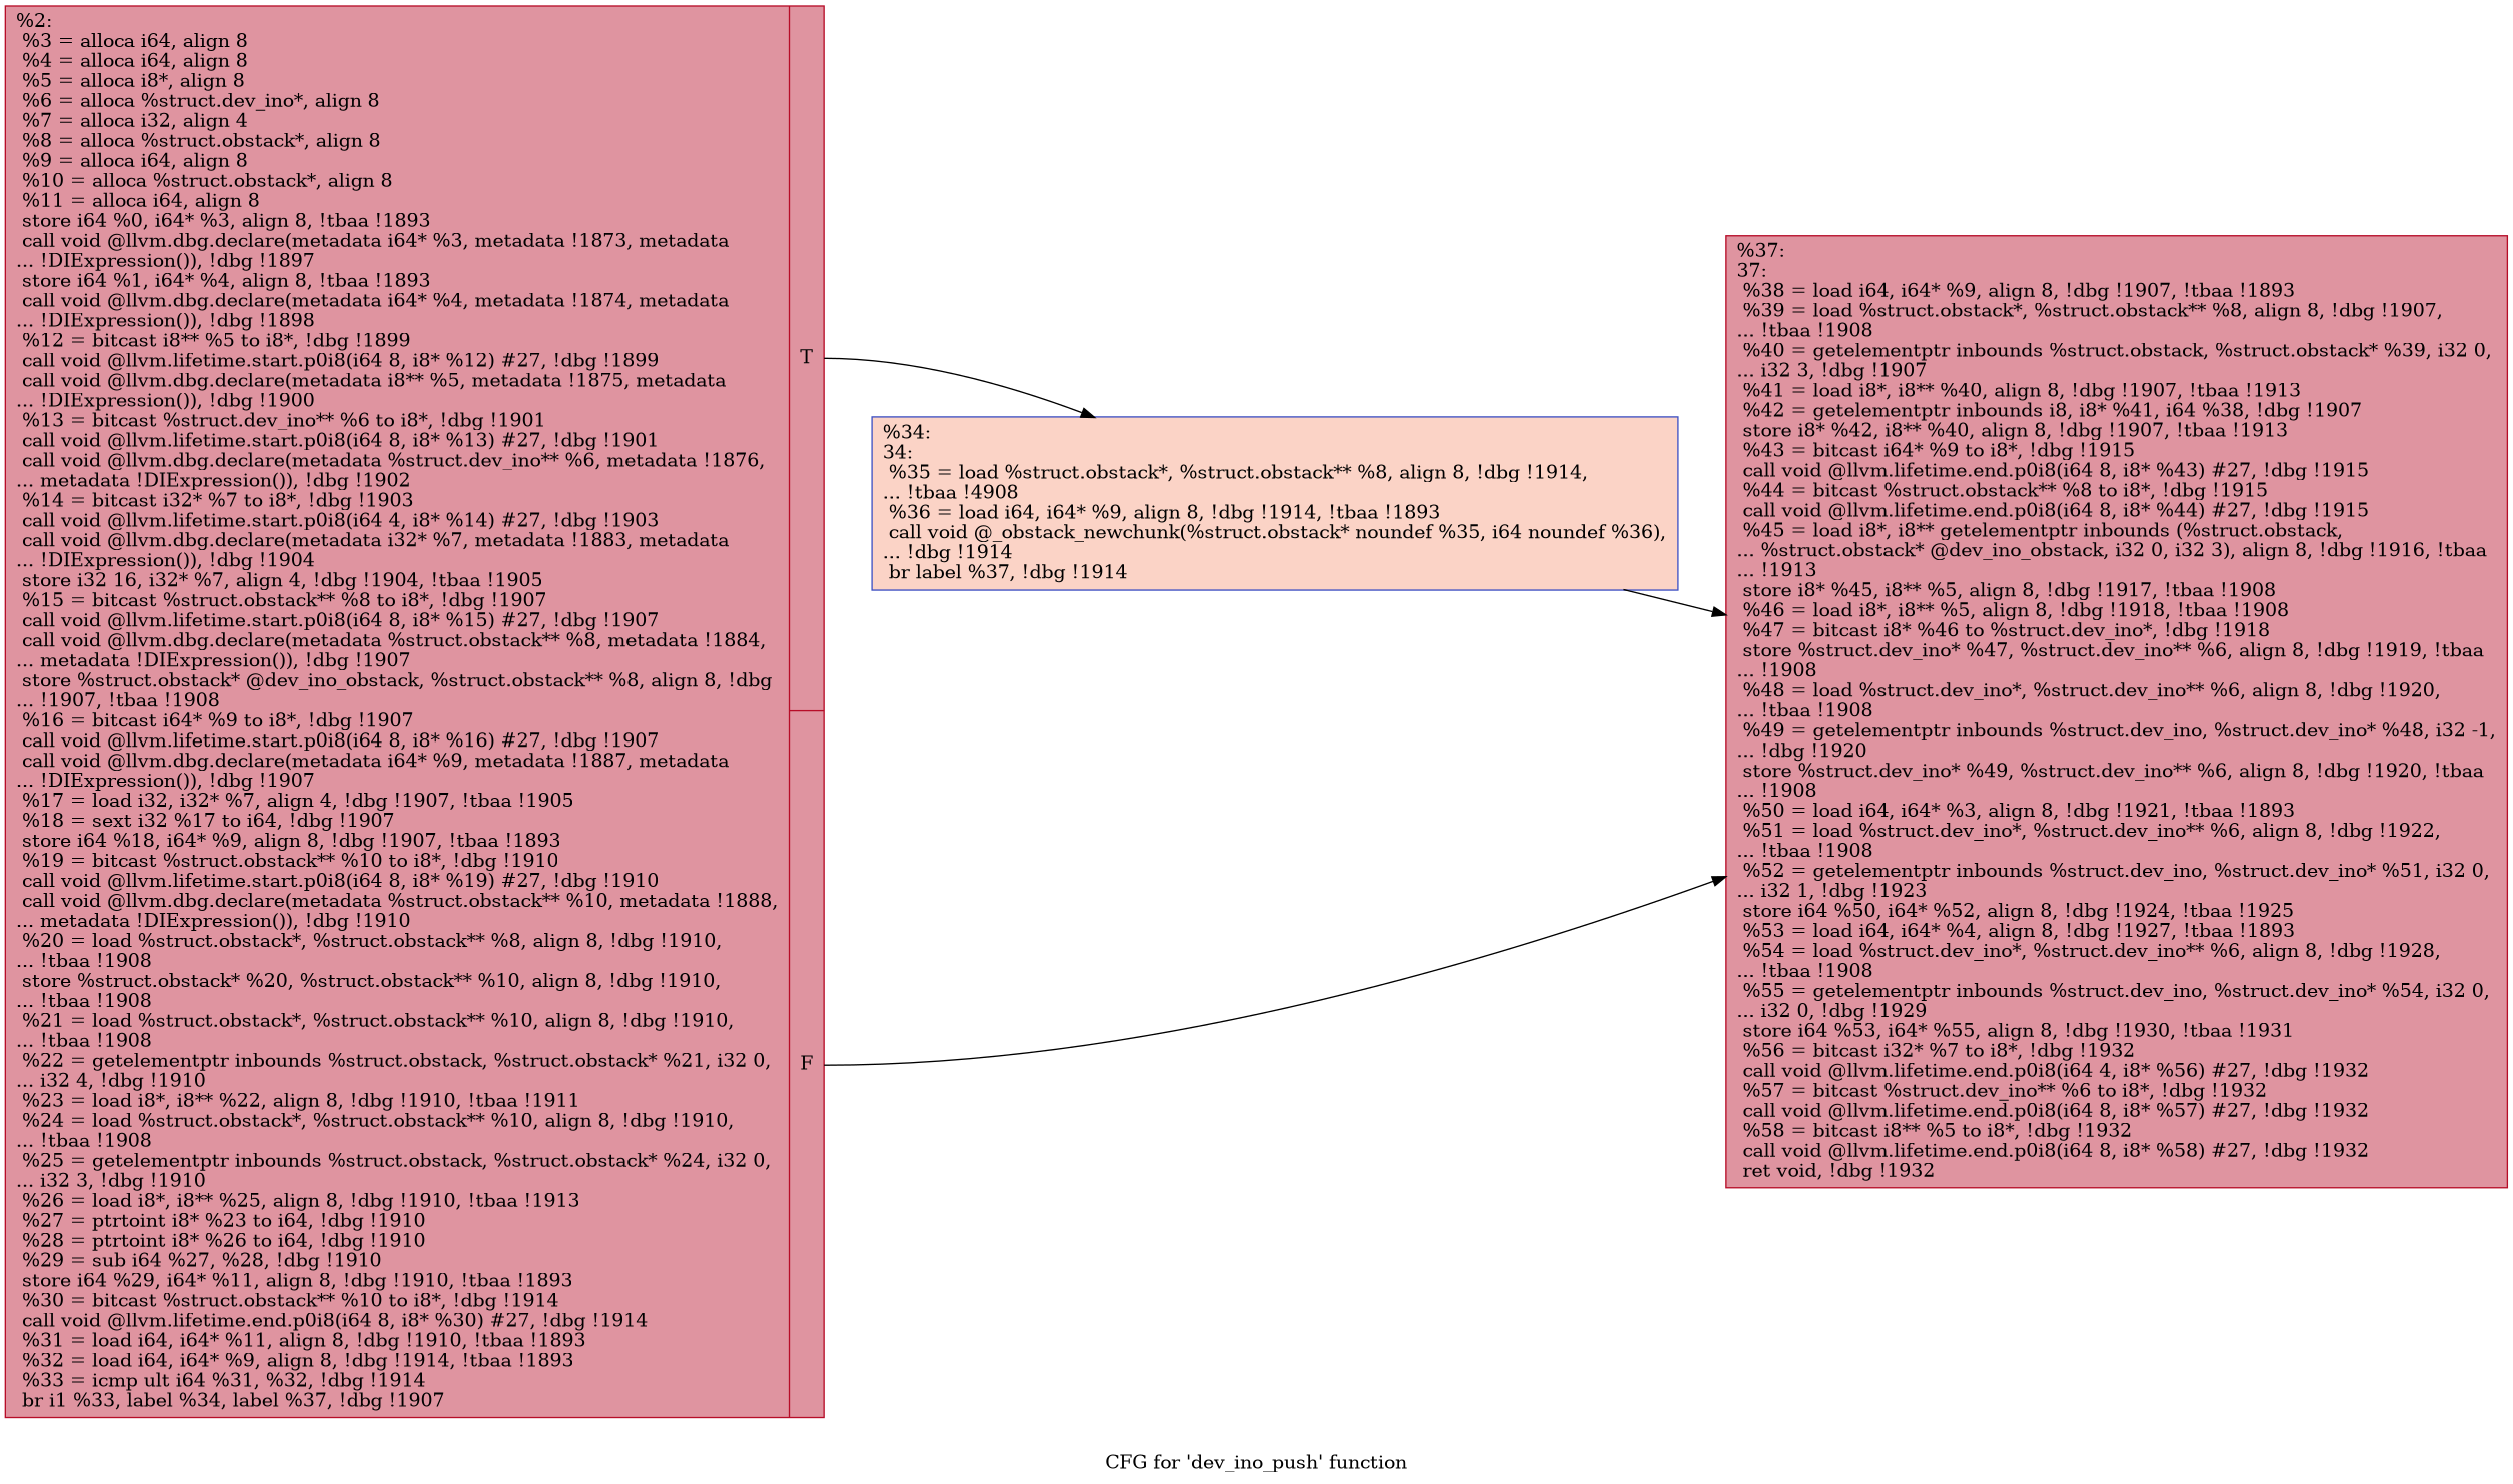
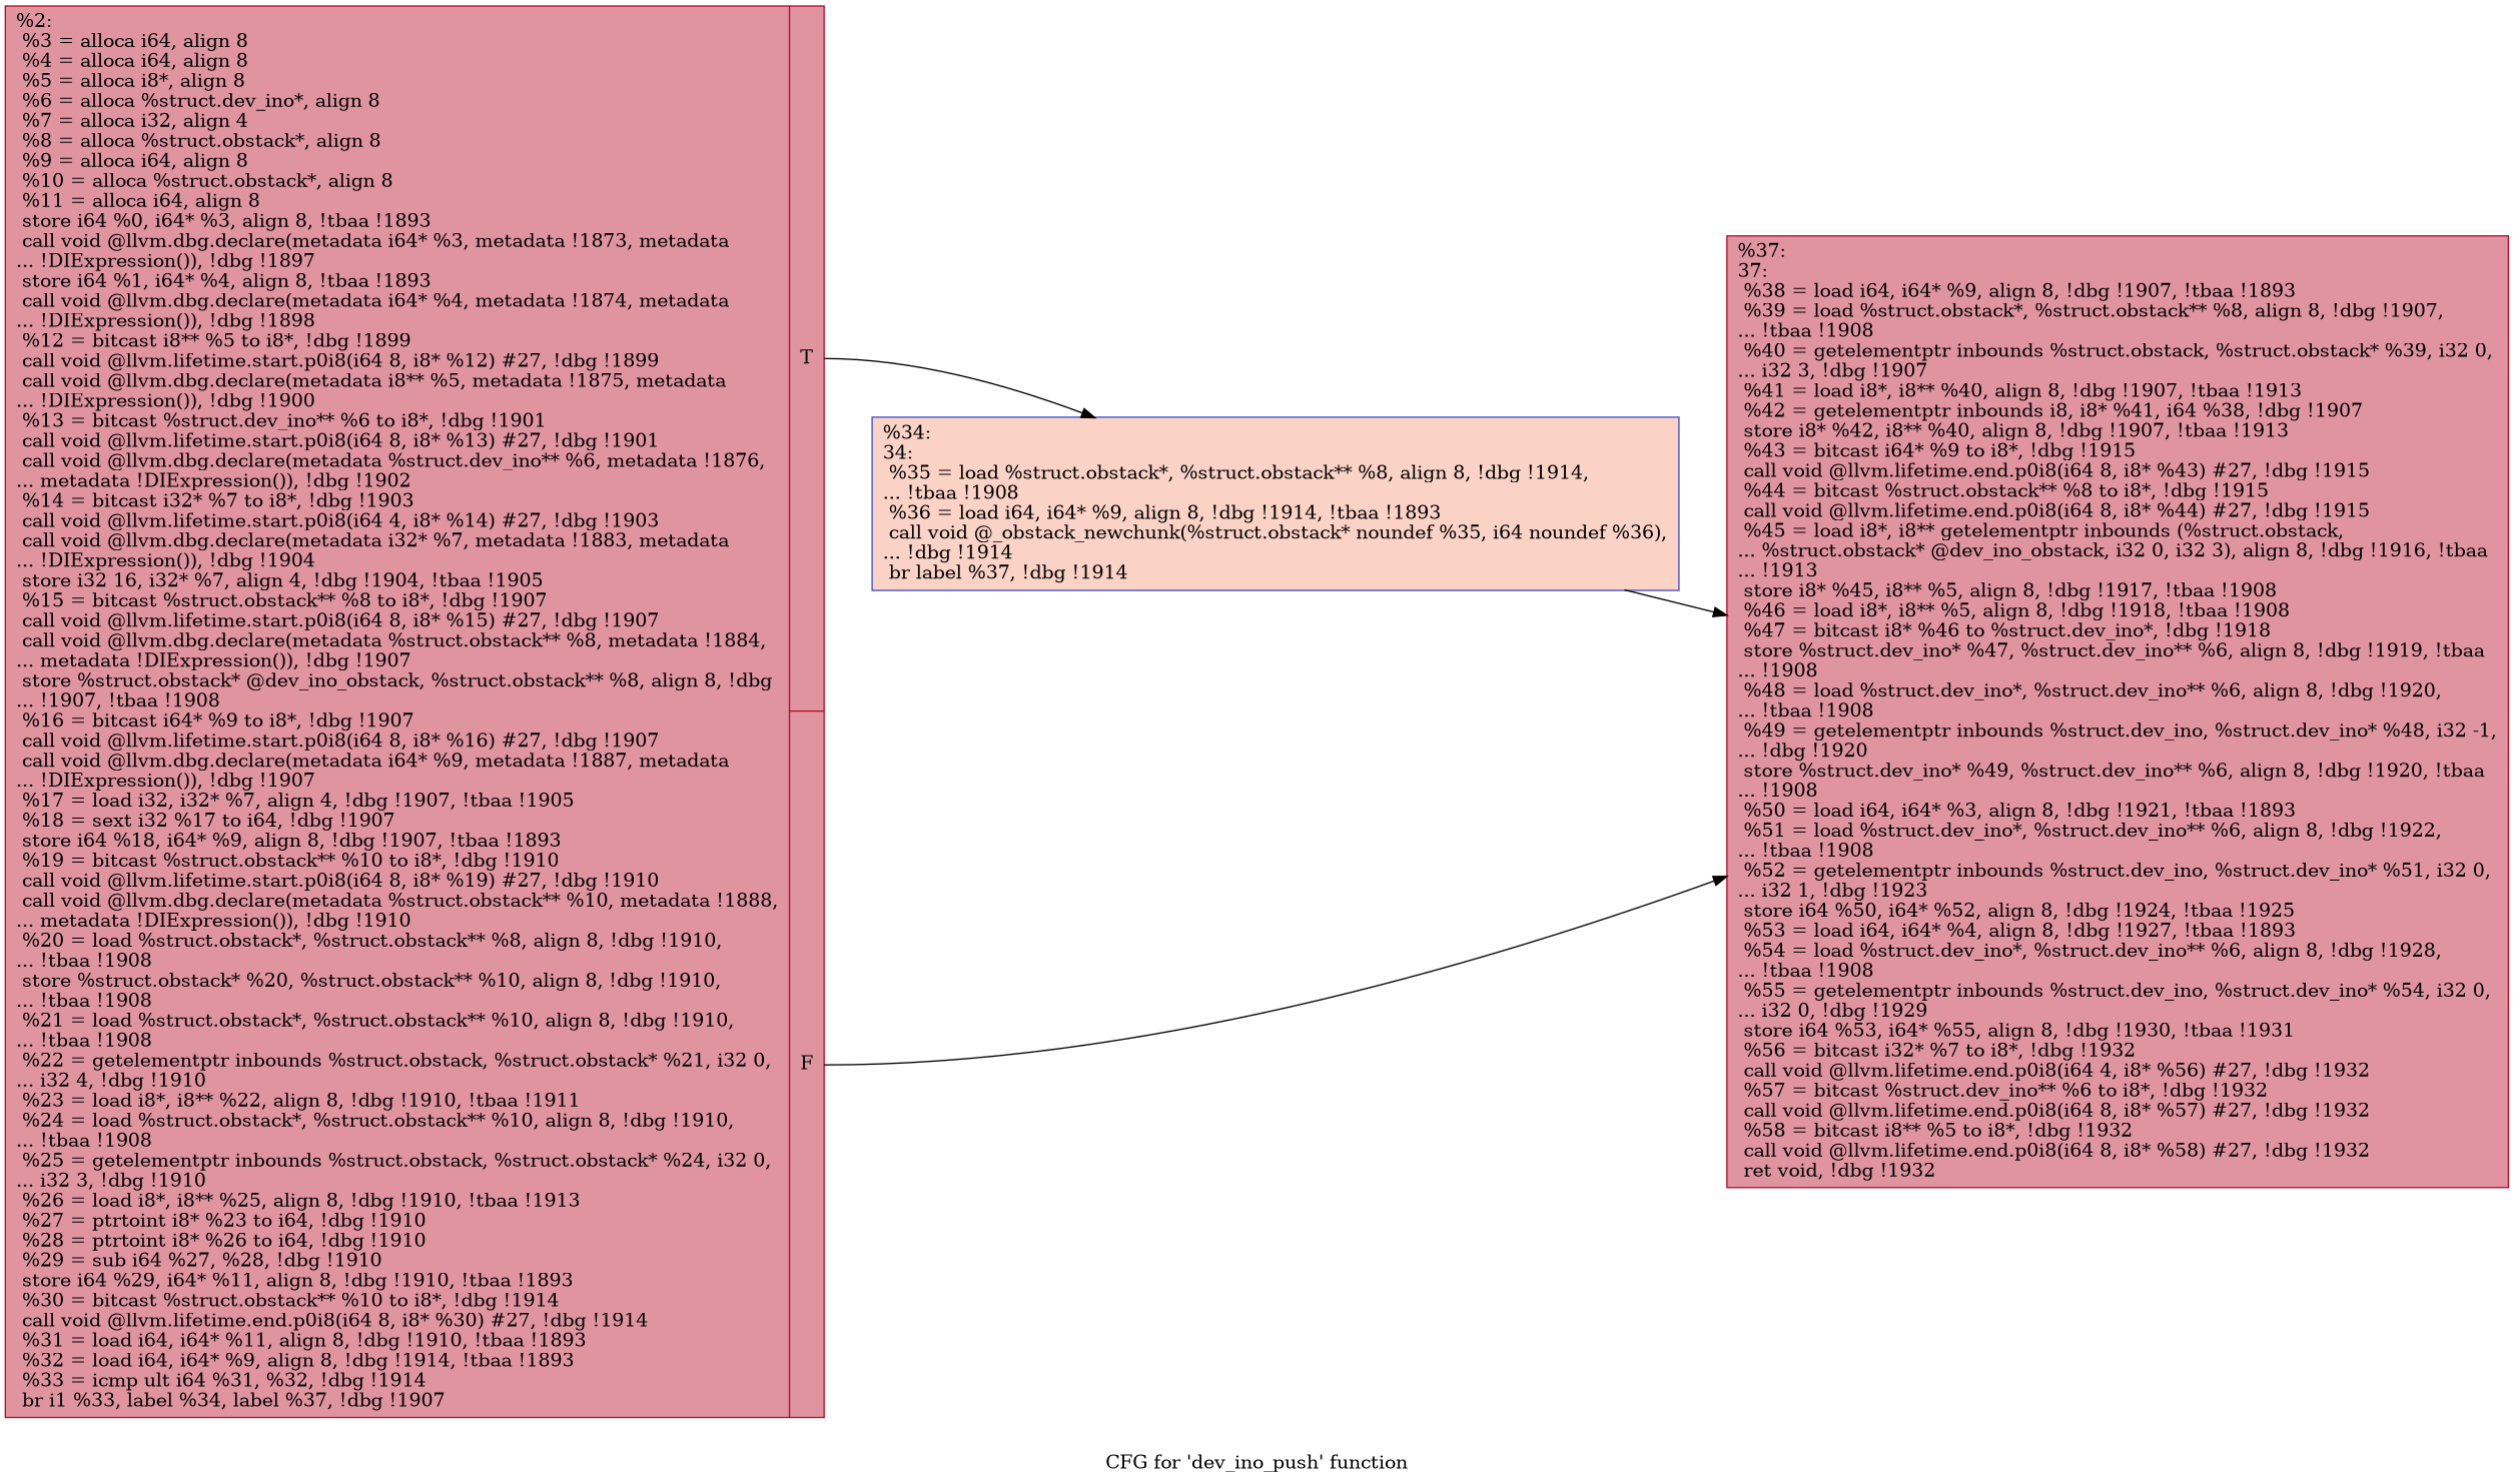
  digraph {
    label="CFG for 'dev_ino_push' function"
    rankdir=LR
    node [color="#b70d28ff" fillcolor="#b70d2870" shape=record style=filled]
    n1 [label="{%2:\l  %3 = alloca i64, align 8\l  %4 = alloca i64, align 8\l  %5 = alloca i8*, align 8\l  %6 = alloca %struct.dev_ino*, align 8\l  %7 = alloca i32, align 4\l  %8 = alloca %struct.obstack*, align 8\l  %9 = alloca i64, align 8\l  %10 = alloca %struct.obstack*, align 8\l  %11 = alloca i64, align 8\l  store i64 %0, i64* %3, align 8, !tbaa !1893\l  call void @llvm.dbg.declare(metadata i64* %3, metadata !1873, metadata\l... !DIExpression()), !dbg !1897\l  store i64 %1, i64* %4, align 8, !tbaa !1893\l  call void @llvm.dbg.declare(metadata i64* %4, metadata !1874, metadata\l... !DIExpression()), !dbg !1898\l  %12 = bitcast i8** %5 to i8*, !dbg !1899\l  call void @llvm.lifetime.start.p0i8(i64 8, i8* %12) #27, !dbg !1899\l  call void @llvm.dbg.declare(metadata i8** %5, metadata !1875, metadata\l... !DIExpression()), !dbg !1900\l  %13 = bitcast %struct.dev_ino** %6 to i8*, !dbg !1901\l  call void @llvm.lifetime.start.p0i8(i64 8, i8* %13) #27, !dbg !1901\l  call void @llvm.dbg.declare(metadata %struct.dev_ino** %6, metadata !1876,\l... metadata !DIExpression()), !dbg !1902\l  %14 = bitcast i32* %7 to i8*, !dbg !1903\l  call void @llvm.lifetime.start.p0i8(i64 4, i8* %14) #27, !dbg !1903\l  call void @llvm.dbg.declare(metadata i32* %7, metadata !1883, metadata\l... !DIExpression()), !dbg !1904\l  store i32 16, i32* %7, align 4, !dbg !1904, !tbaa !1905\l  %15 = bitcast %struct.obstack** %8 to i8*, !dbg !1907\l  call void @llvm.lifetime.start.p0i8(i64 8, i8* %15) #27, !dbg !1907\l  call void @llvm.dbg.declare(metadata %struct.obstack** %8, metadata !1884,\l... metadata !DIExpression()), !dbg !1907\l  store %struct.obstack* @dev_ino_obstack, %struct.obstack** %8, align 8, !dbg\l... !1907, !tbaa !1908\l  %16 = bitcast i64* %9 to i8*, !dbg !1907\l  call void @llvm.lifetime.start.p0i8(i64 8, i8* %16) #27, !dbg !1907\l  call void @llvm.dbg.declare(metadata i64* %9, metadata !1887, metadata\l... !DIExpression()), !dbg !1907\l  %17 = load i32, i32* %7, align 4, !dbg !1907, !tbaa !1905\l  %18 = sext i32 %17 to i64, !dbg !1907\l  store i64 %18, i64* %9, align 8, !dbg !1907, !tbaa !1893\l  %19 = bitcast %struct.obstack** %10 to i8*, !dbg !1910\l  call void @llvm.lifetime.start.p0i8(i64 8, i8* %19) #27, !dbg !1910\l  call void @llvm.dbg.declare(metadata %struct.obstack** %10, metadata !1888,\l... metadata !DIExpression()), !dbg !1910\l  %20 = load %struct.obstack*, %struct.obstack** %8, align 8, !dbg !1910,\l... !tbaa !1908\l  store %struct.obstack* %20, %struct.obstack** %10, align 8, !dbg !1910,\l... !tbaa !1908\l  %21 = load %struct.obstack*, %struct.obstack** %10, align 8, !dbg !1910,\l... !tbaa !1908\l  %22 = getelementptr inbounds %struct.obstack, %struct.obstack* %21, i32 0,\l... i32 4, !dbg !1910\l  %23 = load i8*, i8** %22, align 8, !dbg !1910, !tbaa !1911\l  %24 = load %struct.obstack*, %struct.obstack** %10, align 8, !dbg !1910,\l... !tbaa !1908\l  %25 = getelementptr inbounds %struct.obstack, %struct.obstack* %24, i32 0,\l... i32 3, !dbg !1910\l  %26 = load i8*, i8** %25, align 8, !dbg !1910, !tbaa !1913\l  %27 = ptrtoint i8* %23 to i64, !dbg !1910\l  %28 = ptrtoint i8* %26 to i64, !dbg !1910\l  %29 = sub i64 %27, %28, !dbg !1910\l  store i64 %29, i64* %11, align 8, !dbg !1910, !tbaa !1893\l  %30 = bitcast %struct.obstack** %10 to i8*, !dbg !1914\l  call void @llvm.lifetime.end.p0i8(i64 8, i8* %30) #27, !dbg !1914\l  %31 = load i64, i64* %11, align 8, !dbg !1910, !tbaa !1893\l  %32 = load i64, i64* %9, align 8, !dbg !1914, !tbaa !1893\l  %33 = icmp ult i64 %31, %32, !dbg !1914\l  br i1 %33, label %34, label %37, !dbg !1907\l|{<s0>T|<s1>F}}"]
-   n2 [color="#3d50c3ff" fillcolor="#f59c7d70" label="{%34:\l34:                                               \l  %35 = load %struct.obstack*, %struct.obstack** %8, align 8, !dbg !1914,\l... !tbaa !4908\l  %36 = load i64, i64* %9, align 8, !dbg !1914, !tbaa !1893\l  call void @_obstack_newchunk(%struct.obstack* noundef %35, i64 noundef %36),\l... !dbg !1914\l  br label %37, !dbg !1914\l}"]
+   n2 [color="#3d50c3ff" fillcolor="#f59c7d70" label="{%34:\l34:                                               \l  %35 = load %struct.obstack*, %struct.obstack** %8, align 8, !dbg !1914,\l... !tbaa !1908\l  %36 = load i64, i64* %9, align 8, !dbg !1914, !tbaa !1893\l  call void @_obstack_newchunk(%struct.obstack* noundef %35, i64 noundef %36),\l... !dbg !1914\l  br label %37, !dbg !1914\l}"]
    n3 [label="{%37:\l37:                                               \l  %38 = load i64, i64* %9, align 8, !dbg !1907, !tbaa !1893\l  %39 = load %struct.obstack*, %struct.obstack** %8, align 8, !dbg !1907,\l... !tbaa !1908\l  %40 = getelementptr inbounds %struct.obstack, %struct.obstack* %39, i32 0,\l... i32 3, !dbg !1907\l  %41 = load i8*, i8** %40, align 8, !dbg !1907, !tbaa !1913\l  %42 = getelementptr inbounds i8, i8* %41, i64 %38, !dbg !1907\l  store i8* %42, i8** %40, align 8, !dbg !1907, !tbaa !1913\l  %43 = bitcast i64* %9 to i8*, !dbg !1915\l  call void @llvm.lifetime.end.p0i8(i64 8, i8* %43) #27, !dbg !1915\l  %44 = bitcast %struct.obstack** %8 to i8*, !dbg !1915\l  call void @llvm.lifetime.end.p0i8(i64 8, i8* %44) #27, !dbg !1915\l  %45 = load i8*, i8** getelementptr inbounds (%struct.obstack,\l... %struct.obstack* @dev_ino_obstack, i32 0, i32 3), align 8, !dbg !1916, !tbaa\l... !1913\l  store i8* %45, i8** %5, align 8, !dbg !1917, !tbaa !1908\l  %46 = load i8*, i8** %5, align 8, !dbg !1918, !tbaa !1908\l  %47 = bitcast i8* %46 to %struct.dev_ino*, !dbg !1918\l  store %struct.dev_ino* %47, %struct.dev_ino** %6, align 8, !dbg !1919, !tbaa\l... !1908\l  %48 = load %struct.dev_ino*, %struct.dev_ino** %6, align 8, !dbg !1920,\l... !tbaa !1908\l  %49 = getelementptr inbounds %struct.dev_ino, %struct.dev_ino* %48, i32 -1,\l... !dbg !1920\l  store %struct.dev_ino* %49, %struct.dev_ino** %6, align 8, !dbg !1920, !tbaa\l... !1908\l  %50 = load i64, i64* %3, align 8, !dbg !1921, !tbaa !1893\l  %51 = load %struct.dev_ino*, %struct.dev_ino** %6, align 8, !dbg !1922,\l... !tbaa !1908\l  %52 = getelementptr inbounds %struct.dev_ino, %struct.dev_ino* %51, i32 0,\l... i32 1, !dbg !1923\l  store i64 %50, i64* %52, align 8, !dbg !1924, !tbaa !1925\l  %53 = load i64, i64* %4, align 8, !dbg !1927, !tbaa !1893\l  %54 = load %struct.dev_ino*, %struct.dev_ino** %6, align 8, !dbg !1928,\l... !tbaa !1908\l  %55 = getelementptr inbounds %struct.dev_ino, %struct.dev_ino* %54, i32 0,\l... i32 0, !dbg !1929\l  store i64 %53, i64* %55, align 8, !dbg !1930, !tbaa !1931\l  %56 = bitcast i32* %7 to i8*, !dbg !1932\l  call void @llvm.lifetime.end.p0i8(i64 4, i8* %56) #27, !dbg !1932\l  %57 = bitcast %struct.dev_ino** %6 to i8*, !dbg !1932\l  call void @llvm.lifetime.end.p0i8(i64 8, i8* %57) #27, !dbg !1932\l  %58 = bitcast i8** %5 to i8*, !dbg !1932\l  call void @llvm.lifetime.end.p0i8(i64 8, i8* %58) #27, !dbg !1932\l  ret void, !dbg !1932\l}"]
    n1 -> n2 [tailport=s0]
    n1 -> n3 [tailport=s1]
    n2 -> n3
  }
